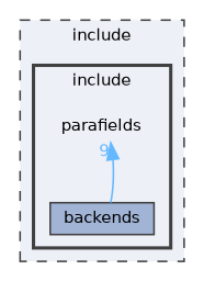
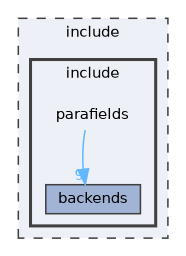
  digraph {
    compound=true
    node [fontname=Helvetica fontsize=10]
    n1 [height=0.2 label=parafields shape=plaintext width=0.4]
    n2 [color=grey25 fillcolor="#a2b4d6" height=0.2 label=backends shape=box style=filled width=0.4]
    subgraph cluster_1 {
      bgcolor="#edf0f7"
      fontname=Helvetica
      fontsize=10
      label=include
      pencolor=grey25
      style="filled,dashed"
      subgraph cluster_2 {
        bgcolor="#edf0f7"
        fontname=Helvetica
        fontsize=10
        pencolor=grey25
        style="filled,bold"
        n1
        n2
      }
    }
-   n2 -> n1 [color=steelblue1 fontcolor=steelblue1 fontname=Helvetica fontsize=10 headlabel=9 labeldistance=1.5 labelfontname=Helvetica labelfontsize=10]
+   n1 -> n2 [color=steelblue1 fontcolor=steelblue1 fontname=Helvetica fontsize=10 headlabel=9 labeldistance=1.5 labelfontname=Helvetica labelfontsize=10]
  }
